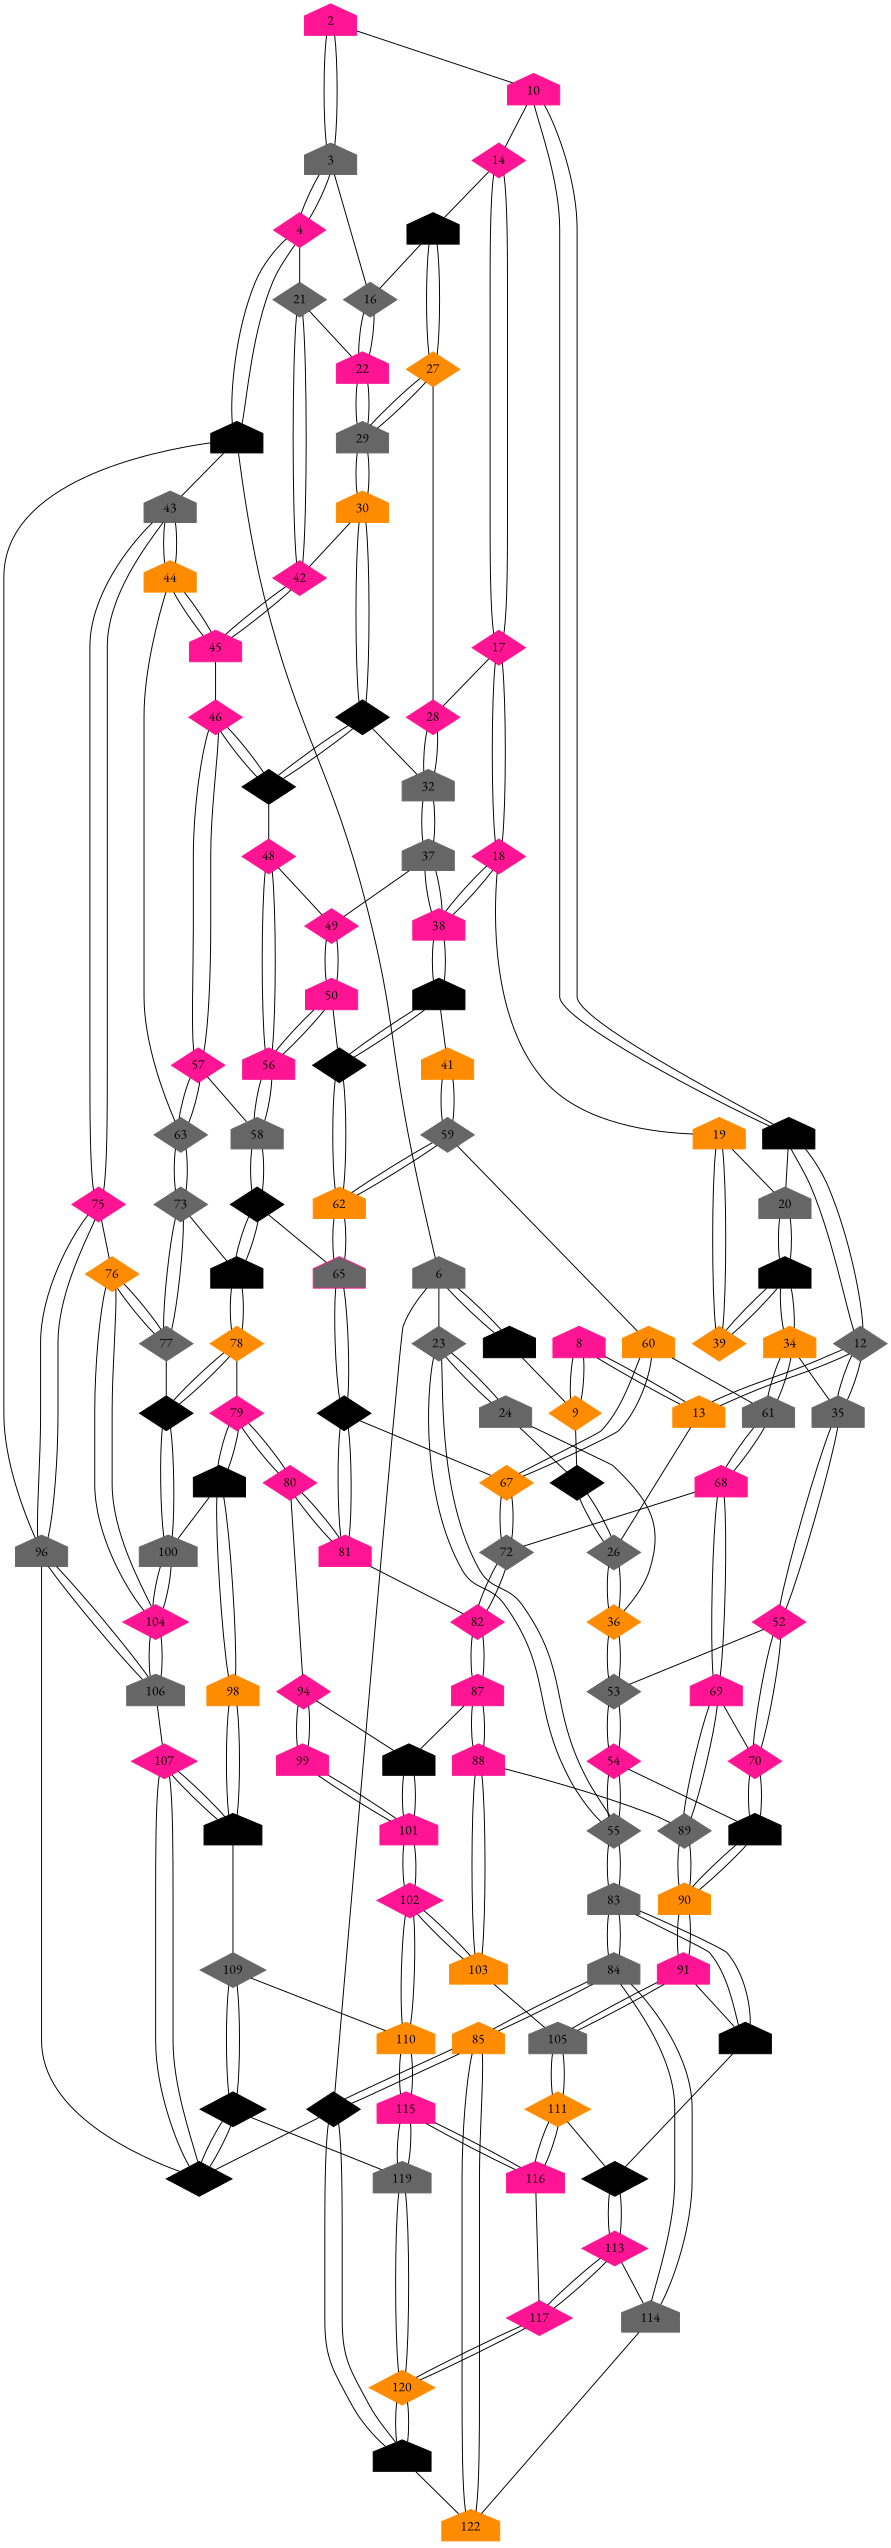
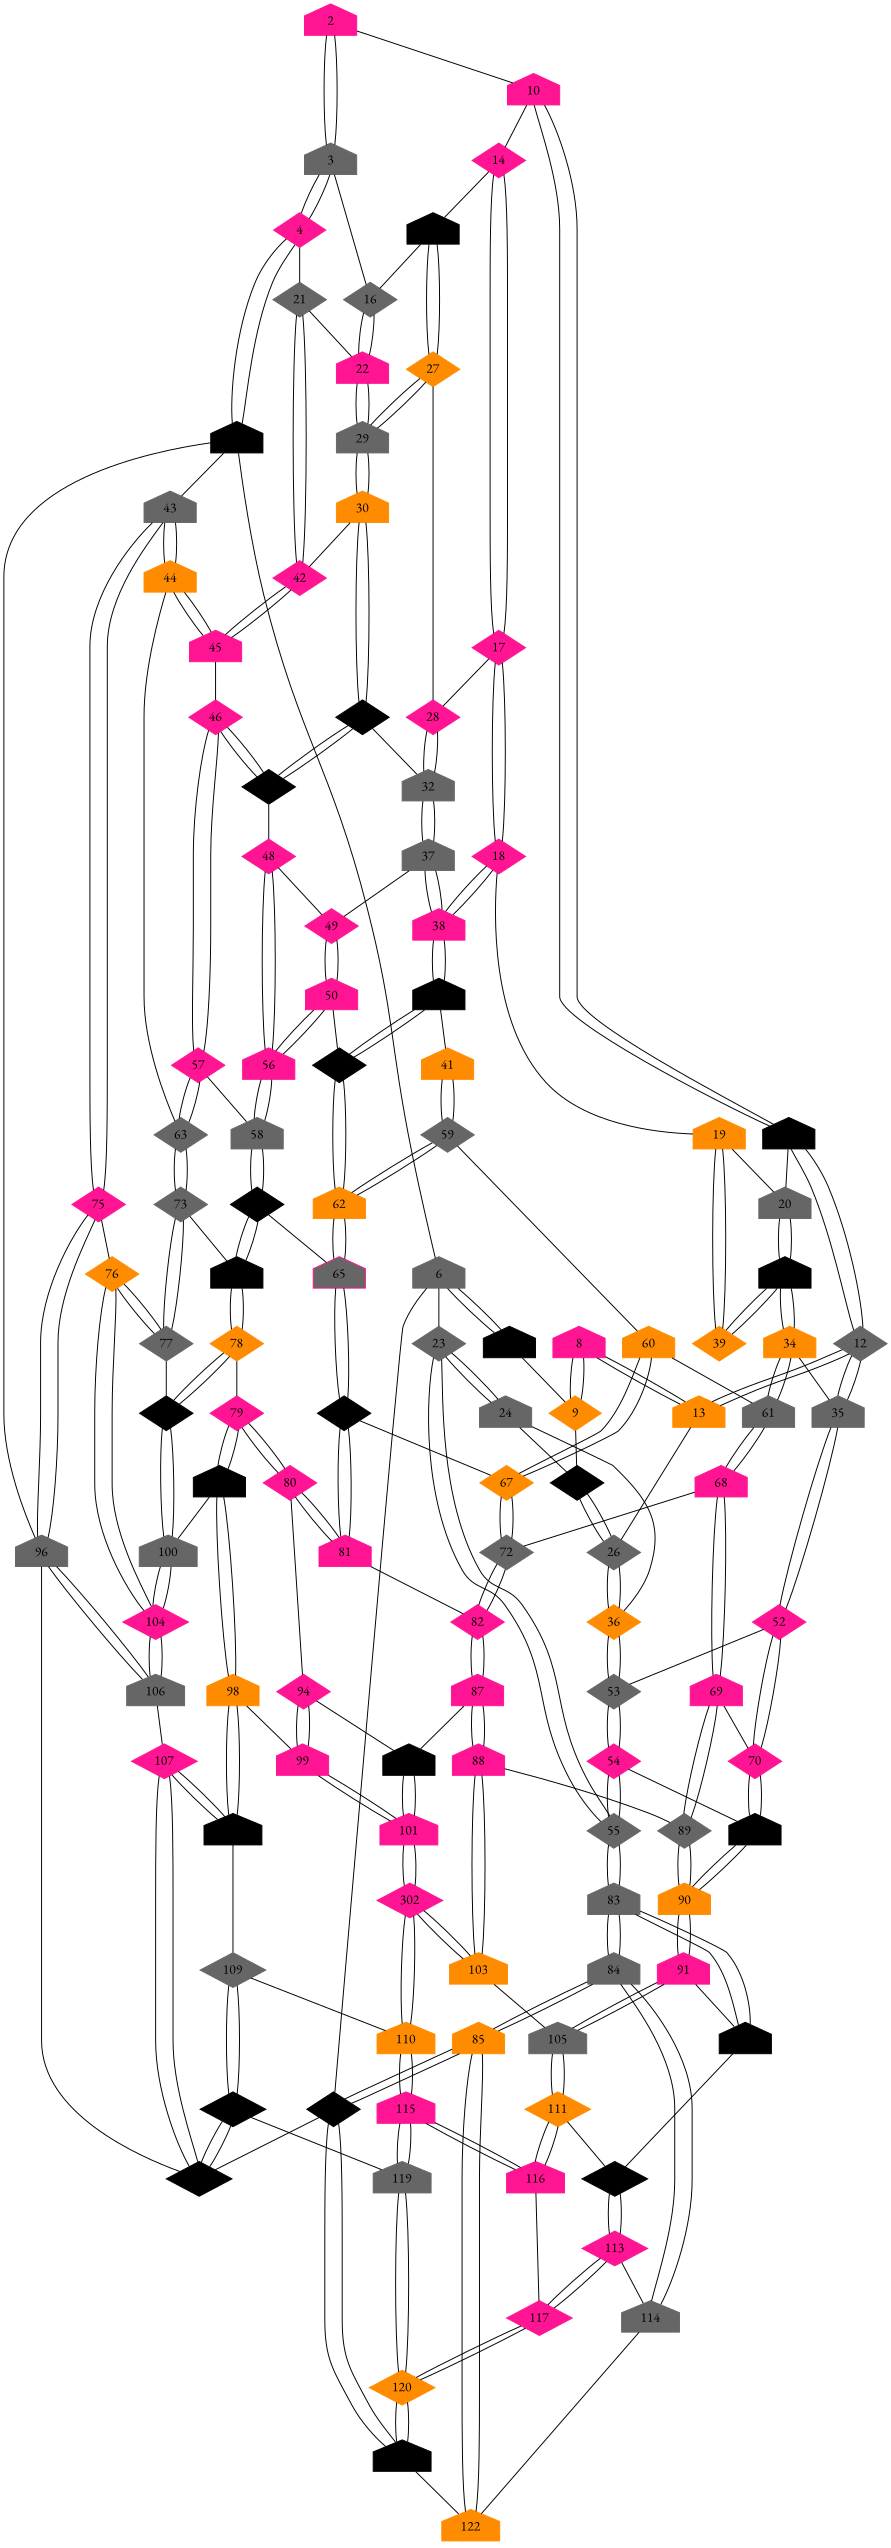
  graph {
    fontname="EB Garamond"
    node [color=deeppink fontname="EB Garamond" shape=house style=filled]
    edge [fontname="EB Garamond"]
    3 [color=gray40]
    2
    10
    9 [color=darkorange shape=diamond]
    8
    13 [color=darkorange]
    4 [shape=diamond]
    16 [color=gray40 shape=diamond]
    11 [color=black]
    14 [shape=diamond]
    5 [color=black]
    21 [color=gray40 shape=diamond]
    22
    6 [color=gray40]
    43 [color=gray40]
    96 [color=gray40]
    42 [shape=diamond]
    7 [color=black]
    23 [color=gray40 shape=diamond]
    86 [color=black shape=diamond]
    44 [color=darkorange]
    75 [shape=diamond]
    123 [color=black shape=diamond]
    106 [color=gray40]
    24 [color=gray40]
    55 [color=gray40 shape=diamond]
    121 [color=black]
    25 [color=black shape=diamond]
    26 [color=gray40 shape=diamond]
    12 [color=gray40 shape=diamond]
    20 [color=gray40]
    15 [color=black]
    17 [shape=diamond]
    35 [color=gray40]
    33 [color=black]
    52 [shape=diamond]
    36 [color=darkorange shape=diamond]
    27 [color=darkorange shape=diamond]
    18 [shape=diamond]
    28 [shape=diamond]
    29 [color=gray40]
    19 [color=darkorange]
    38
    32 [color=gray40]
    39 [color=darkorange shape=diamond]
    40 [color=black]
    34 [color=darkorange]
    45
    30 [color=darkorange]
    83 [color=gray40]
    53 [color=gray40 shape=diamond]
    37 [color=gray40]
    31 [color=black shape=diamond]
    47 [color=black shape=diamond]
    48 [shape=diamond]
    49 [shape=diamond]
    61 [color=gray40]
    68
    70 [shape=diamond]
    54 [shape=diamond]
    50
    41 [color=darkorange]
    51 [color=black shape=diamond]
    59 [color=gray40 shape=diamond]
    62 [color=darkorange]
    60 [color=darkorange]
    46 [shape=diamond]
    63 [color=gray40 shape=diamond]
    76 [color=darkorange shape=diamond]
    73 [color=gray40 shape=diamond]
    57 [shape=diamond]
    58 [color=gray40]
    56
    65 [fillcolor=gray40]
    71 [color=black]
    90 [color=darkorange]
    84 [color=gray40]
    92 [color=black]
    64 [color=black shape=diamond]
    74 [color=black]
    67 [color=darkorange shape=diamond]
    72 [color=gray40 shape=diamond]
    69
    66 [color=black shape=diamond]
    77 [color=gray40 shape=diamond]
    78 [color=darkorange shape=diamond]
    81
    82 [shape=diamond]
    89 [color=gray40 shape=diamond]
    91
    87
    93 [color=black shape=diamond]
    79 [shape=diamond]
    104 [shape=diamond]
    100 [color=gray40]
    80 [shape=diamond]
    97 [color=black]
    94 [shape=diamond]
    98 [color=darkorange]
    95 [color=black]
    99
    88
    85 [color=darkorange]
    114 [color=gray40]
    112 [color=black shape=diamond]
    122 [color=darkorange]
    103 [color=darkorange]
    101
    105 [color=gray40]
    111 [color=darkorange shape=diamond]
    113 [shape=diamond]
-   102 [shape=diamond]
+   102 [shape=diamond label=302]
    107 [shape=diamond]
    108 [color=black]
    109 [color=gray40 shape=diamond]
    110 [color=darkorange]
    115
    116
    118 [color=black shape=diamond]
    119 [color=gray40]
    117 [shape=diamond]
    120 [color=darkorange shape=diamond]
    3 -- 4
    3 -- 4
    3 -- 16
    2 -- 3
    2 -- 3
    2 -- 10
    10 -- 11
    10 -- 11
    10 -- 14
    9 -- 25
    8 -- 9
    8 -- 9
    8 -- 13
    8 -- 13
    13 -- 26
    4 -- 5
    4 -- 5
    4 -- 21
    16 -- 22
    16 -- 22
    11 -- 12
    11 -- 12
    11 -- 20
    14 -- 15
    14 -- 17
    14 -- 17
    5 -- 6
    5 -- 43
    5 -- 96
    21 -- 22
    21 -- 42
    21 -- 42
    22 -- 29
    22 -- 29
    6 -- 7
    6 -- 7
    6 -- 23
    6 -- 86
    43 -- 44
    43 -- 44
    43 -- 75
    43 -- 75
    96 -- 123
    96 -- 106
    96 -- 106
    42 -- 45
    42 -- 45
    7 -- 9
    23 -- 24
    23 -- 24
    23 -- 55
    23 -- 55
    86 -- 123
    86 -- 121
    86 -- 121
    44 -- 45
    44 -- 45
    44 -- 63
    75 -- 96
    75 -- 96
    75 -- 76
    106 -- 107
    24 -- 25
    24 -- 36
    55 -- 83
    55 -- 83
    121 -- 122
    25 -- 26
    25 -- 26
    26 -- 36
    26 -- 36
    12 -- 13
    12 -- 13
    12 -- 35
    12 -- 35
    20 -- 33
    20 -- 33
    15 -- 16
    15 -- 27
    15 -- 27
    17 -- 18
    17 -- 18
    17 -- 28
    35 -- 52
    35 -- 52
    33 -- 39
    33 -- 39
    33 -- 34
    33 -- 34
    52 -- 53
    52 -- 70
    52 -- 70
    36 -- 53
    36 -- 53
    27 -- 28
    27 -- 29
    27 -- 29
    18 -- 19
    18 -- 38
    18 -- 38
    28 -- 32
    28 -- 32
    29 -- 30
    29 -- 30
    19 -- 20
    19 -- 39
    19 -- 39
    38 -- 40
    38 -- 40
    32 -- 37
    32 -- 37
    40 -- 41
    40 -- 51
    40 -- 51
    34 -- 35
    34 -- 61
    34 -- 61
    45 -- 46
    30 -- 42
    30 -- 31
    30 -- 31
    83 -- 84
    83 -- 84
    83 -- 92
    83 -- 92
    53 -- 54
    53 -- 54
    37 -- 38
    37 -- 38
    37 -- 49
    31 -- 32
    31 -- 47
    31 -- 47
    47 -- 48
    48 -- 49
    48 -- 56
    48 -- 56
    49 -- 50
    49 -- 50
    61 -- 68
    61 -- 68
    68 -- 72
    68 -- 69
    68 -- 69
    70 -- 71
    70 -- 71
    54 -- 55
    54 -- 55
    54 -- 71
    50 -- 51
    50 -- 56
    50 -- 56
    41 -- 59
    41 -- 59
    51 -- 62
    51 -- 62
    59 -- 62
    59 -- 62
    59 -- 60
    62 -- 65
    62 -- 65
    60 -- 61
    60 -- 67
    60 -- 67
    46 -- 47
    46 -- 47
    46 -- 57
    46 -- 57
    63 -- 73
    63 -- 73
    76 -- 77
    76 -- 77
    76 -- 104
    76 -- 104
    73 -- 74
    73 -- 77
    73 -- 77
    57 -- 63
    57 -- 63
    57 -- 58
    58 -- 64
    58 -- 64
    56 -- 58
    56 -- 58
    65 -- 66
    65 -- 66
    71 -- 90
    71 -- 90
    90 -- 91
    90 -- 91
    84 -- 85
    84 -- 85
    84 -- 114
    84 -- 114
    92 -- 112
    64 -- 65
    64 -- 74
    64 -- 74
    74 -- 78
    74 -- 78
    67 -- 72
    67 -- 72
    72 -- 82
    72 -- 82
    69 -- 70
    69 -- 89
    69 -- 89
    66 -- 67
    66 -- 81
    66 -- 81
    77 -- 93
    78 -- 93
    78 -- 93
    78 -- 79
    81 -- 82
    82 -- 87
    82 -- 87
    89 -- 90
    89 -- 90
    91 -- 92
    91 -- 105
    91 -- 105
    87 -- 95
    87 -- 88
    87 -- 88
    93 -- 100
    93 -- 100
    79 -- 80
    79 -- 80
    79 -- 97
    79 -- 97
    104 -- 106
    104 -- 106
    100 -- 104
    100 -- 104
    80 -- 81
    80 -- 81
    80 -- 94
    97 -- 100
    97 -- 98
    97 -- 98
    94 -- 95
    94 -- 99
    94 -- 99
+   98 -- 99
    98 -- 108
    98 -- 108
    95 -- 101
    95 -- 101
    99 -- 101
    99 -- 101
    88 -- 89
    88 -- 103
    88 -- 103
    85 -- 86
    85 -- 86
    85 -- 122
    85 -- 122
    114 -- 122
    112 -- 113
    112 -- 113
    103 -- 105
    101 -- 102
    101 -- 102
    105 -- 111
    105 -- 111
    111 -- 112
    111 -- 116
    111 -- 116
    113 -- 114
    113 -- 117
    113 -- 117
    102 -- 103
    102 -- 103
    102 -- 110
    102 -- 110
    107 -- 123
    107 -- 123
    107 -- 108
    107 -- 108
    108 -- 109
    109 -- 110
    109 -- 118
    109 -- 118
    110 -- 115
    110 -- 115
    115 -- 116
    115 -- 116
    115 -- 119
    115 -- 119
    116 -- 117
    118 -- 123
    118 -- 123
    118 -- 119
    119 -- 120
    119 -- 120
    117 -- 120
    117 -- 120
    120 -- 121
    120 -- 121
  }
